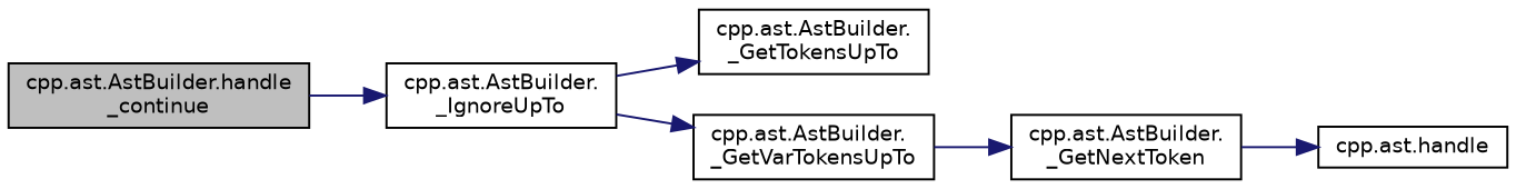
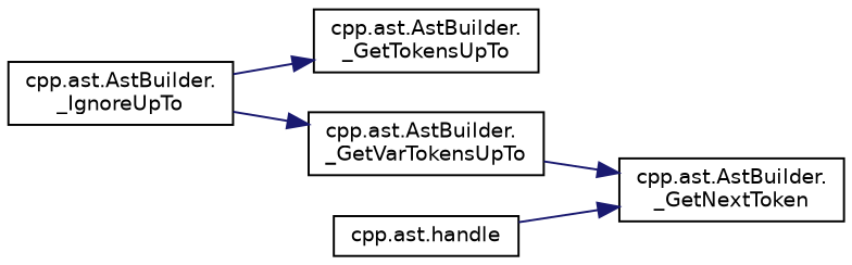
  digraph {
    rankdir=LR
    node [color=black fillcolor=white fontname=Helvetica fontsize=10 shape=record style=filled]
    edge [color=midnightblue fontname=Helvetica fontsize=10 labelfontname=Helvetica labelfontsize=10 style=solid]
-   n1 [fillcolor=grey75 fontcolor=black height=0.2 label="cpp.ast.AstBuilder.handle\l_continue" width=0.4]
    n2 [height=0.2 label="cpp.ast.AstBuilder.\l_IgnoreUpTo" width=0.4]
    n3 [height=0.2 label="cpp.ast.AstBuilder.\l_GetTokensUpTo" width=0.4]
    n4 [height=0.2 label="cpp.ast.AstBuilder.\l_GetVarTokensUpTo" width=0.4]
    n5 [height=0.2 label="cpp.ast.AstBuilder.\l_GetNextToken" width=0.4]
    n6 [height=0.2 label="cpp.ast.handle" width=0.4]
-   n1 -> n2
    n2 -> n3
    n2 -> n4
    n4 -> n5
-   n5 -> n6
+   n6 -> n5
  }
